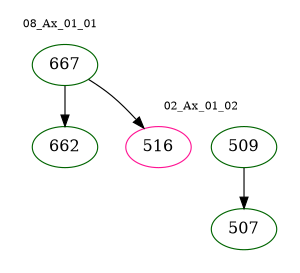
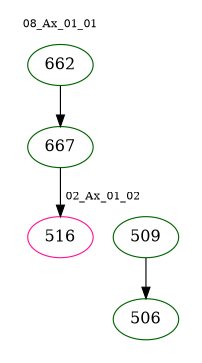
  digraph {
    node [color=darkgreen]
    edge [color=black]
    n1 [label=509]
-   n2 [label=507]
+   n2 [label=506]
    n3 [color=deeppink label=516]
    n4 [label=667]
    n5 [label=662]
    subgraph cluster_1 {
      color=white
      fontsize=10
      label="02_Ax_01_02"
      n1
      n2
      n3
    }
    subgraph cluster_2 {
      color=white
      fontsize=10
      label="08_Ax_01_01"
      n4
      n5
    }
    n1 -> n2
    n4 -> n3
-   n4 -> n5
+   n5 -> n4
  }
